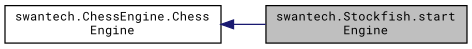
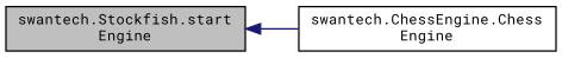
  digraph {
    rankdir=LR
    fontname="Roboto Mono"
    node [color=black fontname="Roboto Mono" fontsize=10 shape=record style=filled]
    n1 [fillcolor=grey75 fontcolor=black height=0.2 label="swantech.Stockfish.start\lEngine" width=0.4]
    n2 [fillcolor=white height=0.2 label="swantech.ChessEngine.Chess\lEngine" width=0.4]
-   n2 -> n1 [color=midnightblue dir=back fontname="Roboto Mono" fontsize=10 labelfontname=Helvetica labelfontsize=10 style=solid]
+   n1 -> n2 [color=midnightblue dir=back fontname="Roboto Mono" fontsize=10 labelfontname=Helvetica labelfontsize=10 style=solid]
  }
